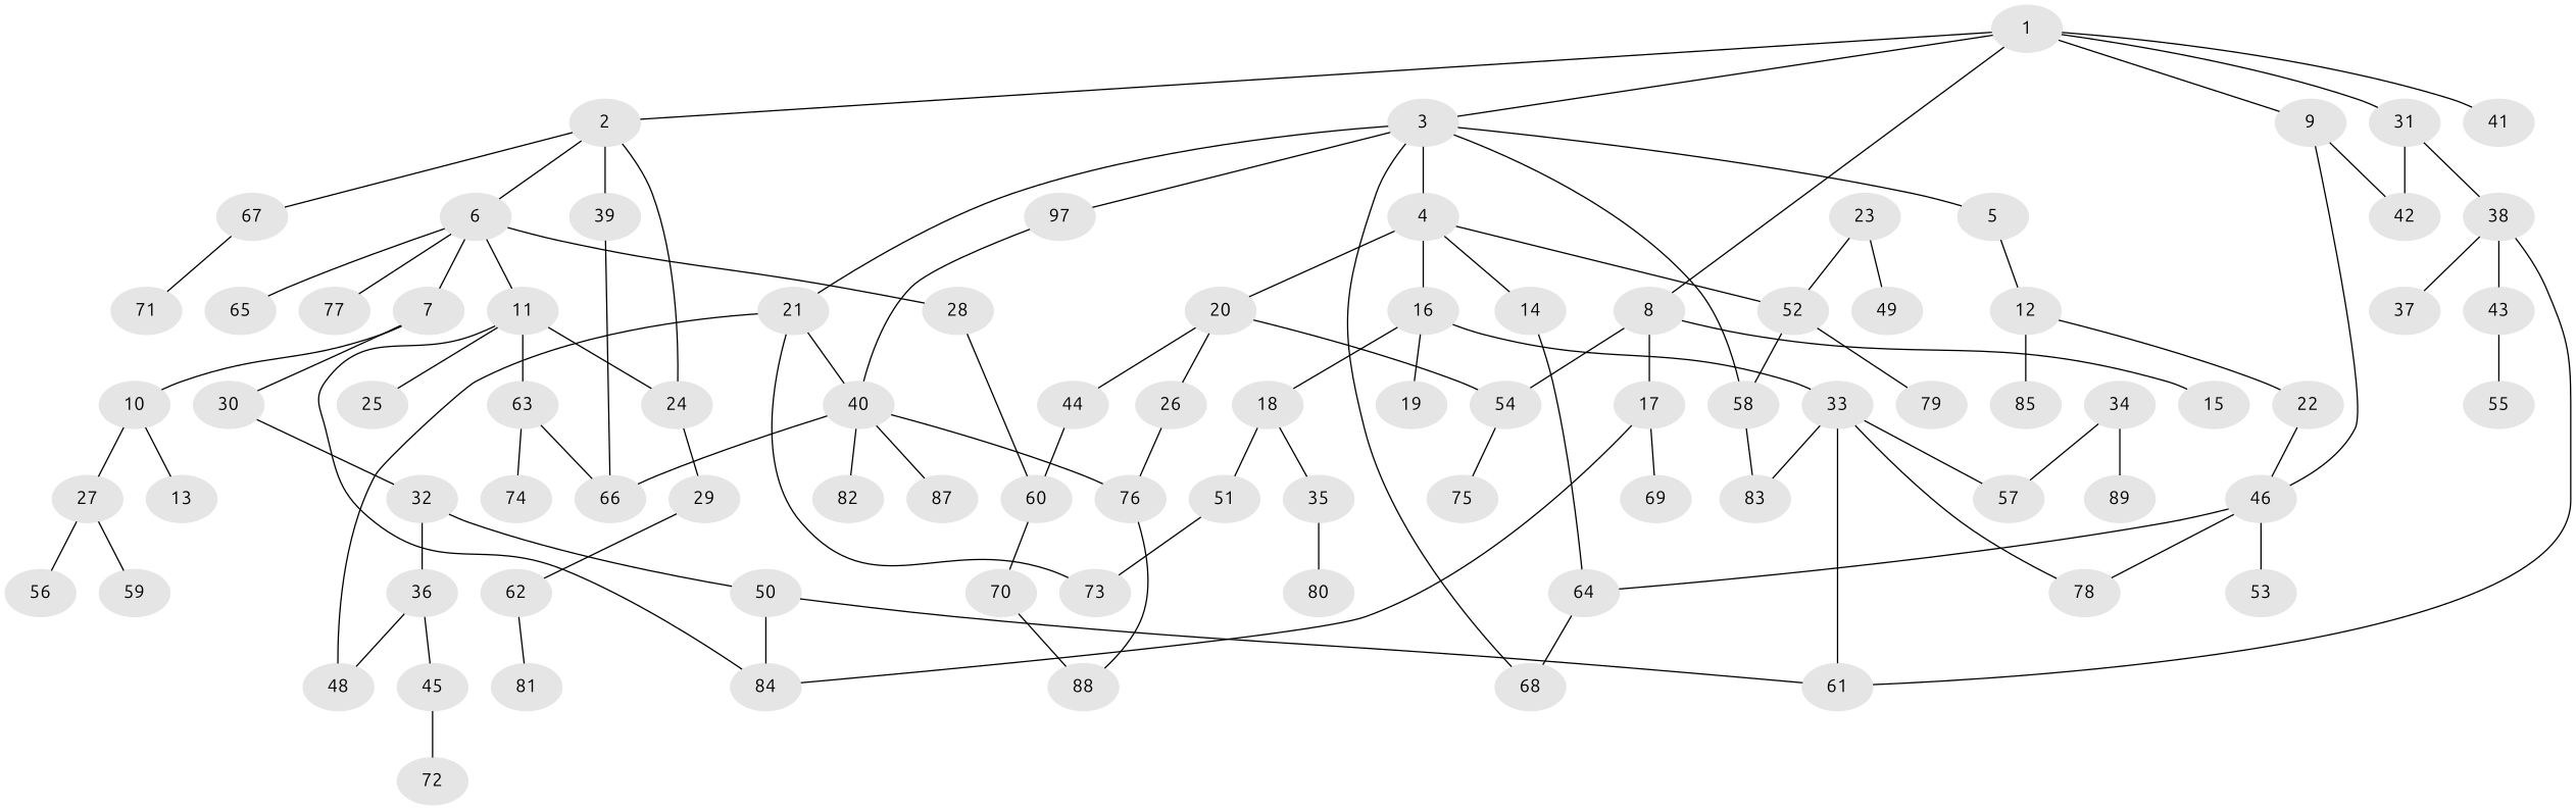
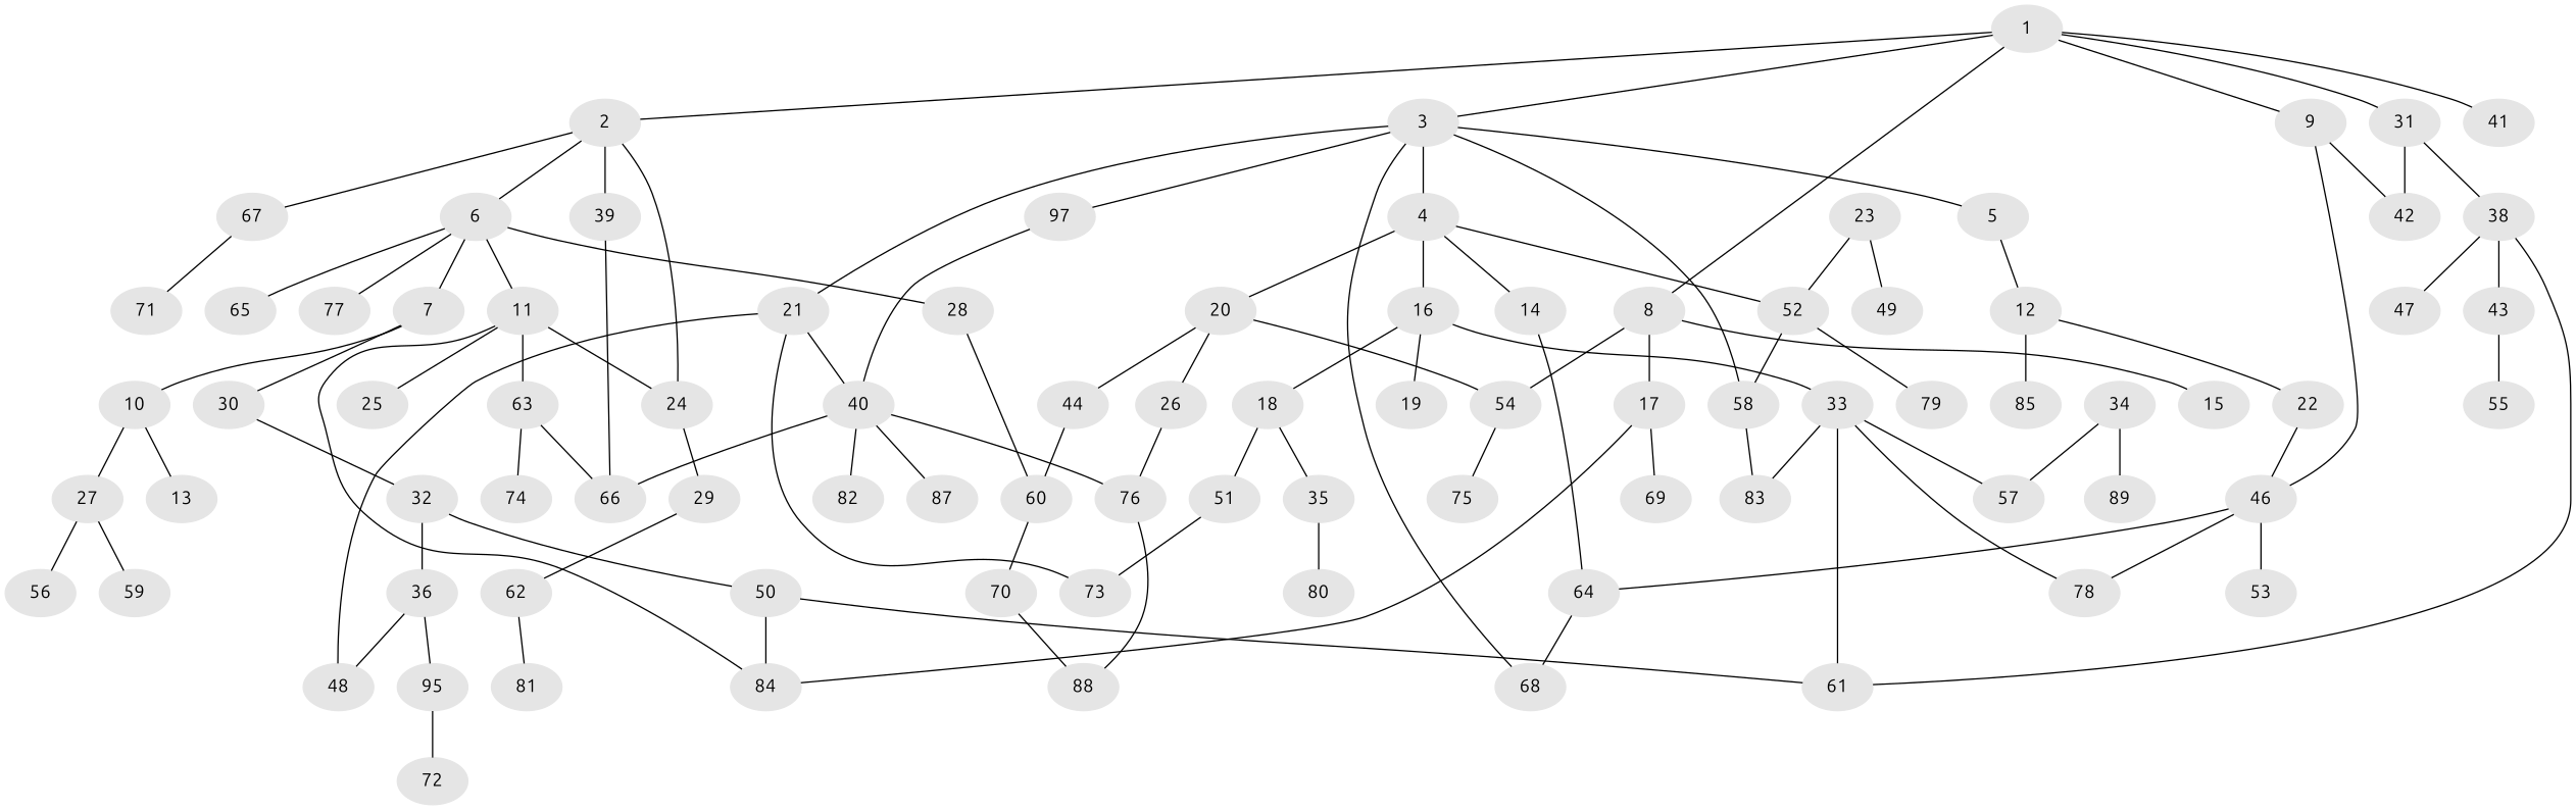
  graph {
    fontname=Ubuntu
    node [color=gray90 fontname=Ubuntu style=filled]
    edge [fontname=Ubuntu]
    1
    2
    3
    8
    9
    31
    41
    6
    24
    39
    67
    4
    5
    21
    n15 [label=97]
    58
    68
    15
    17
    54
    46
    42
    38
    7
    11
    28
    65
    77
    29
    66
    71
    14
    16
    20
    52
    12
    40
    48
    73
    83
    64
    18
    19
    33
    26
    44
    79
    22
    85
    10
    30
    25
    63
    84
    60
    13
    27
    32
    69
    75
    23
    49
    78
    53
    56
    59
    74
    35
    51
    57
    61
    80
    76
    82
    87
    62
    34
    n78 [label=89]
    88
    70
    81
    36
    50
    43
-   47 [label=37]
-   45
+   47
+   45 [label=95]
    72
    55
    1 -- 2
    1 -- 3
    1 -- 8
    1 -- 9
    1 -- 31
    1 -- 41
    2 -- 6
    2 -- 24
    2 -- 39
    2 -- 67
    3 -- 4
    3 -- 5
    3 -- 21
    3 -- n15
    3 -- 58
    3 -- 68
    8 -- 15
    8 -- 17
    8 -- 54
    9 -- 46
    9 -- 42
    31 -- 42
    31 -- 38
    6 -- 7
    6 -- 11
    6 -- 28
    6 -- 65
    6 -- 77
    24 -- 29
    39 -- 66
    67 -- 71
    4 -- 14
    4 -- 16
    4 -- 20
    4 -- 52
    5 -- 12
    21 -- 40
    21 -- 48
    21 -- 73
    n15 -- 40
    58 -- 83
    17 -- 84
    17 -- 69
    54 -- 75
    46 -- 64
    46 -- 78
    46 -- 53
    38 -- 61
    38 -- 43
    38 -- 47
    7 -- 10
    7 -- 30
    11 -- 24
    11 -- 25
    11 -- 63
    11 -- 84
    28 -- 60
    29 -- 62
    14 -- 64
    16 -- 18
    16 -- 19
    16 -- 33
    20 -- 54
    20 -- 26
    20 -- 44
    52 -- 58
    52 -- 79
    12 -- 22
    12 -- 85
    40 -- 66
    40 -- 76
    40 -- 82
    40 -- 87
    64 -- 68
    18 -- 35
    18 -- 51
    33 -- 83
    33 -- 78
    33 -- 57
    33 -- 61
    26 -- 76
    44 -- 60
    22 -- 46
    10 -- 13
    10 -- 27
    30 -- 32
    63 -- 66
    63 -- 74
    60 -- 70
    27 -- 56
    27 -- 59
    32 -- 36
    32 -- 50
    23 -- 52
    23 -- 49
    35 -- 80
    51 -- 73
    76 -- 88
    62 -- 81
    34 -- 57
    34 -- n78
    70 -- 88
    36 -- 48
    36 -- 45
    50 -- 84
    50 -- 61
    43 -- 55
    45 -- 72
  }
